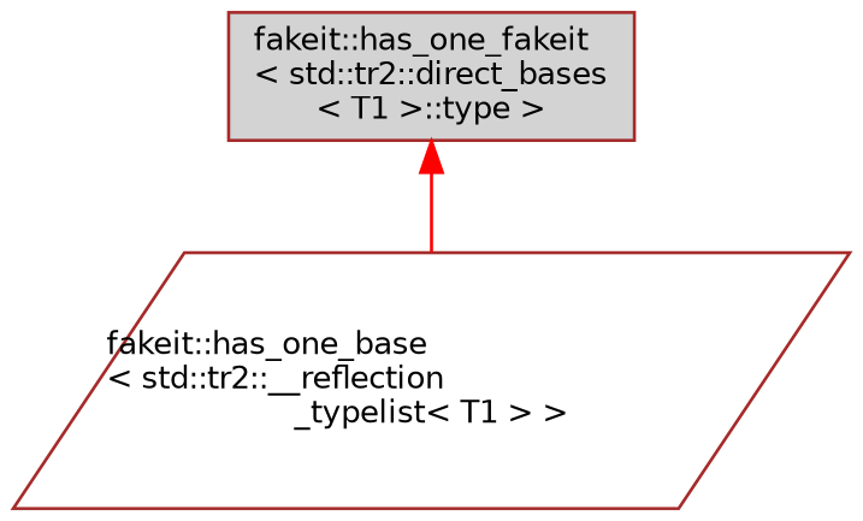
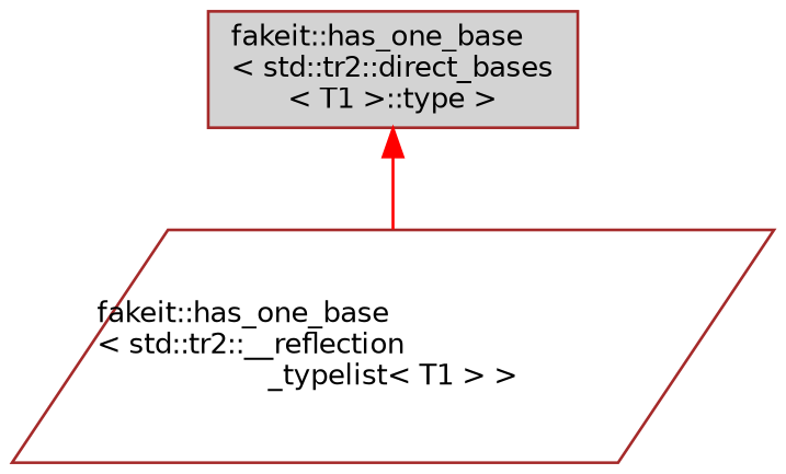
  digraph {
    node [color=brown fontname=Helvetica fontsize=10 style=filled]
    n1 [fillcolor=white fontcolor=black height=0.2 label="fakeit::has_one_base\l\< std::tr2::__reflection\l_typelist\< T1 \> \>" shape=parallelogram width=0.4]
-   n2 [fillcolor=lightgrey height=0.2 label="fakeit::has_one_fakeit\l\< std::tr2::direct_bases\l\< T1 \>::type \>" shape=box width=0.4]
+   n2 [fillcolor=lightgrey height=0.2 label="fakeit::has_one_base\l\< std::tr2::direct_bases\l\< T1 \>::type \>" shape=box width=0.4]
    n2 -> n1 [color=red dir=back fontname=Helvetica fontsize=10 labelfontname=Helvetica labelfontsize=10 style=solid]
  }
